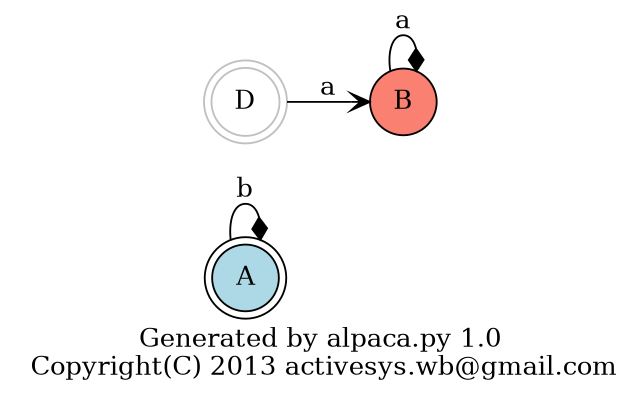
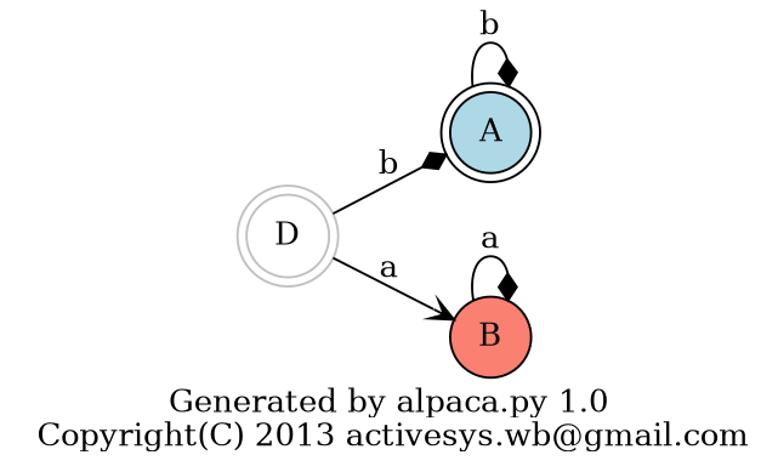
  digraph {
    label="Generated by alpaca.py 1.0\n Copyright(C) 2013 activesys.wb@gmail.com"
    rankdir=LR
    node [shape=doublecircle style=filled]
    edge [arrowhead=diamond]
    A [fillcolor=lightblue]
    B [fillcolor=salmon shape=circle]
    D [color=gray fillcolor=white]
    A -> A [label=b]
    B -> B [label=a]
+   D -> A [label=b]
    D -> B [arrowhead=vee label=a]
  }
